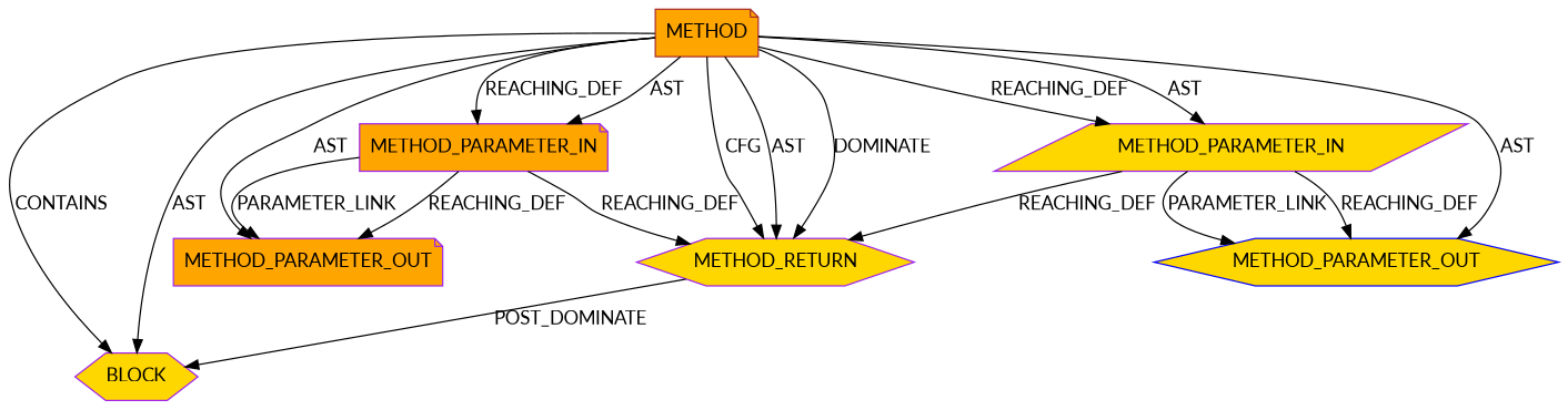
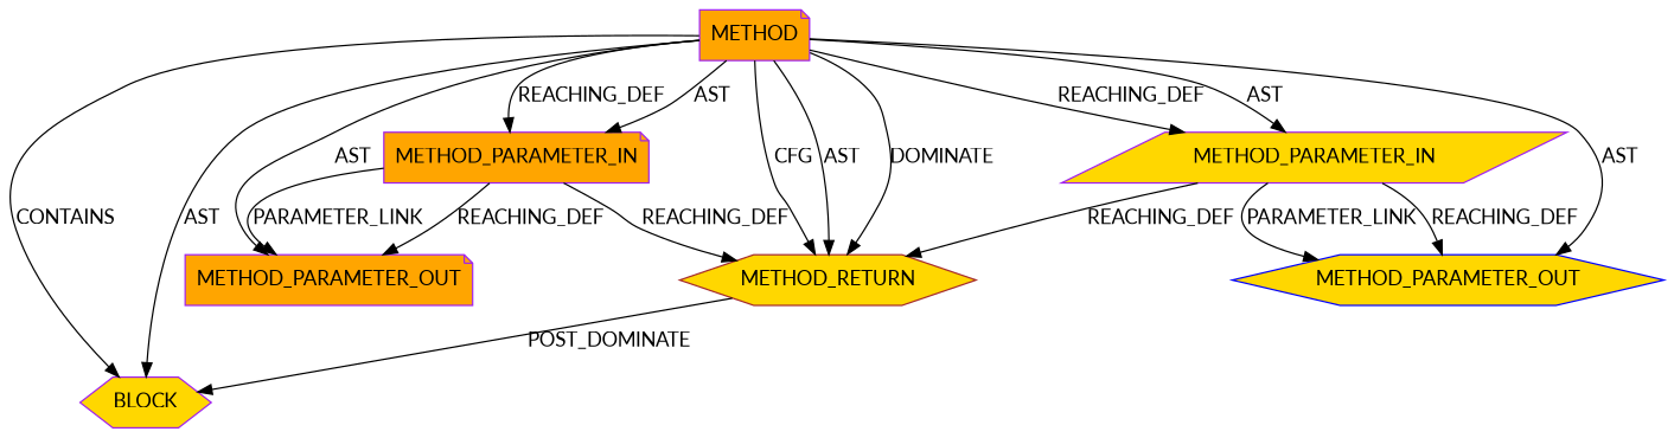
  digraph {
    fontname=Lato
    node [CODE="<empty>" ORDER=1 color=purple fillcolor=gold fontname=Lato shape=note style=filled EVALUATION_STRATEGY=BY_VALUE IS_VARIADIC=false TYPE_FULL_NAME=ANY]
    edge [fontname=Lato]
-   n1 [AST_PARENT_FULL_NAME="<global>" AST_PARENT_TYPE=NAMESPACE_BLOCK FILENAME="<empty>" FULL_NAME="<operator>.and" IS_EXTERNAL=true NAME="<operator>.and" ORDER=0 color=brown fillcolor=orange label=METHOD EVALUATION_STRATEGY="" IS_VARIADIC="" TYPE_FULL_NAME=""]
+   n1 [AST_PARENT_FULL_NAME="<global>" AST_PARENT_TYPE=NAMESPACE_BLOCK FILENAME="<empty>" FULL_NAME="<operator>.and" IS_EXTERNAL=true NAME="<operator>.and" ORDER=0 fillcolor=orange label=METHOD EVALUATION_STRATEGY="" IS_VARIADIC="" TYPE_FULL_NAME=""]
    n2 [CODE=p1 INDEX=1 NAME=p1 color=blue label=METHOD_PARAMETER_OUT shape=hexagon]
    n3 [ARGUMENT_INDEX=1 label=BLOCK shape=hexagon EVALUATION_STRATEGY="" IS_VARIADIC=""]
    n4 [CODE=p2 INDEX=2 NAME=p2 ORDER=2 fillcolor=orange label=METHOD_PARAMETER_IN]
-   n5 [CODE=RET ORDER=2 label=METHOD_RETURN shape=hexagon IS_VARIADIC=""]
+   n5 [CODE=RET ORDER=2 color=brown label=METHOD_RETURN shape=hexagon IS_VARIADIC=""]
    n6 [CODE=p1 INDEX=1 NAME=p1 label=METHOD_PARAMETER_IN shape=parallelogram]
    n7 [CODE=p2 INDEX=2 NAME=p2 ORDER=2 fillcolor=orange label=METHOD_PARAMETER_OUT]
    n1 -> n2 [label=AST]
    n1 -> n3 [label=CONTAINS]
    n1 -> n3 [label=AST]
    n1 -> n4 [label=REACHING_DEF]
    n1 -> n4 [label=AST]
    n1 -> n5 [label=DOMINATE]
    n1 -> n5 [label=CFG]
    n1 -> n5 [label=AST]
    n1 -> n6 [label=REACHING_DEF]
    n1 -> n6 [label=AST]
    n1 -> n7 [label=AST]
    n4 -> n5 [VARIABLE=p2 label=REACHING_DEF]
    n4 -> n7 [VARIABLE=p2 label=REACHING_DEF]
    n4 -> n7 [label=PARAMETER_LINK]
    n5 -> n3 [label=POST_DOMINATE]
    n6 -> n2 [label=PARAMETER_LINK]
    n6 -> n2 [VARIABLE=p1 label=REACHING_DEF]
    n6 -> n5 [VARIABLE=p1 label=REACHING_DEF]
  }
